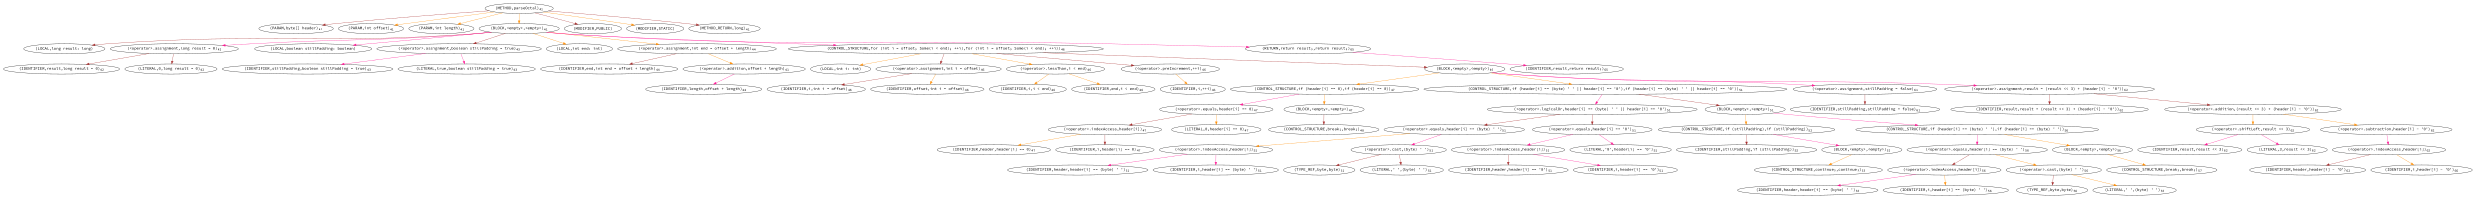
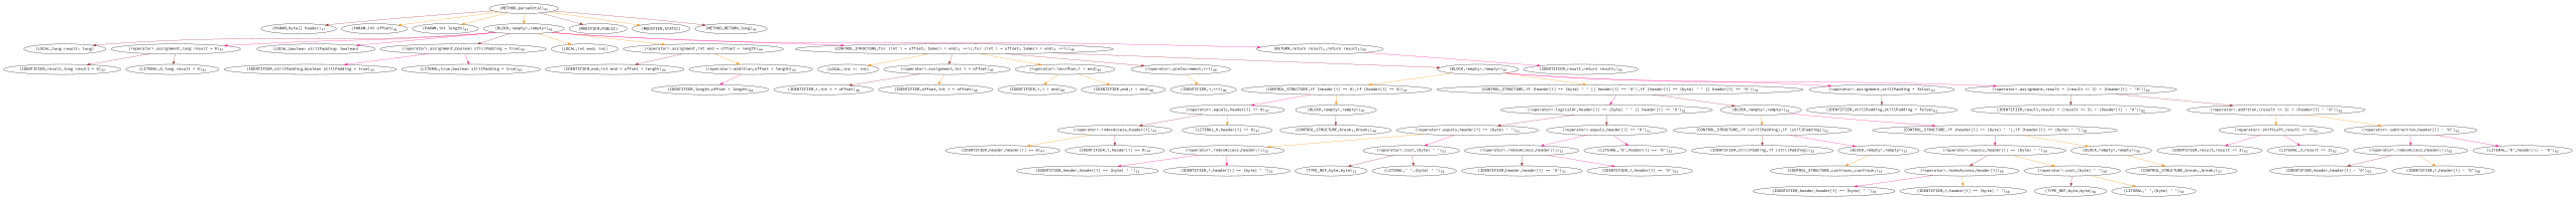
  digraph {
    fontname="Source Code Pro"
    node [fontname="Source Code Pro"]
    edge [color=darkorange fontname="Source Code Pro"]
    n1 [label=<(METHOD,parseOctal)<SUB>41</SUB>>]
    n2 [label=<(PARAM,byte[] header)<SUB>41</SUB>>]
    n3 [label=<(PARAM,int offset)<SUB>41</SUB>>]
    n4 [label=<(PARAM,int length)<SUB>41</SUB>>]
    n5 [label=<(BLOCK,&lt;empty&gt;,&lt;empty&gt;)<SUB>41</SUB>>]
    n6 [label=<(MODIFIER,PUBLIC)>]
    n7 [label=<(MODIFIER,STATIC)>]
    n8 [label=<(METHOD_RETURN,long)<SUB>41</SUB>>]
    n9 [label=<(LOCAL,long result: long)>]
    n10 [label=<(&lt;operator&gt;.assignment,long result = 0)<SUB>42</SUB>>]
    n11 [label=<(LOCAL,boolean stillPadding: boolean)>]
    n12 [label=<(&lt;operator&gt;.assignment,boolean stillPadding = true)<SUB>43</SUB>>]
    n13 [label=<(LOCAL,int end: int)>]
    n14 [label=<(&lt;operator&gt;.assignment,int end = offset + length)<SUB>44</SUB>>]
    n15 [label=<(CONTROL_STRUCTURE,for (int i = offset; Some(i &lt; end); ++i),for (int i = offset; Some(i &lt; end); ++i))<SUB>46</SUB>>]
    n16 [label=<(RETURN,return result;,return result;)<SUB>65</SUB>>]
    n17 [label=<(IDENTIFIER,result,long result = 0)<SUB>42</SUB>>]
    n18 [label=<(LITERAL,0,long result = 0)<SUB>42</SUB>>]
    n19 [label=<(IDENTIFIER,stillPadding,boolean stillPadding = true)<SUB>43</SUB>>]
    n20 [label=<(LITERAL,true,boolean stillPadding = true)<SUB>43</SUB>>]
    n21 [label=<(IDENTIFIER,end,int end = offset + length)<SUB>44</SUB>>]
    n22 [label=<(&lt;operator&gt;.addition,offset + length)<SUB>41</SUB>>]
    n23 [label=<(LOCAL,int i: int)>]
    n24 [label=<(&lt;operator&gt;.assignment,int i = offset)<SUB>46</SUB>>]
    n25 [label=<(&lt;operator&gt;.lessThan,i &lt; end)<SUB>46</SUB>>]
    n26 [label=<(&lt;operator&gt;.preIncrement,++i)<SUB>46</SUB>>]
    n27 [label=<(BLOCK,&lt;empty&gt;,&lt;empty&gt;)<SUB>46</SUB>>]
    n28 [label=<(IDENTIFIER,result,return result;)<SUB>65</SUB>>]
    n29 [label=<(IDENTIFIER,length,offset + length)<SUB>44</SUB>>]
    n30 [label=<(IDENTIFIER,i,int i = offset)<SUB>46</SUB>>]
    n31 [label=<(IDENTIFIER,offset,int i = offset)<SUB>46</SUB>>]
    n32 [label=<(IDENTIFIER,i,i &lt; end)<SUB>46</SUB>>]
    n33 [label=<(IDENTIFIER,end,i &lt; end)<SUB>46</SUB>>]
    n34 [label=<(IDENTIFIER,i,++i)<SUB>46</SUB>>]
    n35 [label=<(CONTROL_STRUCTURE,if (header[i] == 0),if (header[i] == 0))<SUB>47</SUB>>]
    n36 [label=<(CONTROL_STRUCTURE,if (header[i] == (byte) ' ' || header[i] == '0'),if (header[i] == (byte) ' ' || header[i] == '0'))<SUB>51</SUB>>]
    n37 [label=<(&lt;operator&gt;.assignment,stillPadding = false)<SUB>61</SUB>>]
    n38 [label=<(&lt;operator&gt;.assignment,result = (result &lt;&lt; 3) + (header[i] - '0'))<SUB>62</SUB>>]
    n39 [label=<(&lt;operator&gt;.equals,header[i] == 0)<SUB>47</SUB>>]
    n40 [label=<(BLOCK,&lt;empty&gt;,&lt;empty&gt;)<SUB>47</SUB>>]
    n41 [label=<(&lt;operator&gt;.logicalOr,header[i] == (byte) ' ' || header[i] == '0')<SUB>51</SUB>>]
    n42 [label=<(BLOCK,&lt;empty&gt;,&lt;empty&gt;)<SUB>51</SUB>>]
    n43 [label=<(IDENTIFIER,stillPadding,stillPadding = false)<SUB>61</SUB>>]
    n44 [label=<(IDENTIFIER,result,result = (result &lt;&lt; 3) + (header[i] - '0'))<SUB>62</SUB>>]
    n45 [label=<(&lt;operator&gt;.addition,(result &lt;&lt; 3) + (header[i] - '0'))<SUB>62</SUB>>]
    n46 [label=<(&lt;operator&gt;.indexAccess,header[i])<SUB>47</SUB>>]
    n47 [label=<(LITERAL,0,header[i] == 0)<SUB>47</SUB>>]
    n48 [label=<(CONTROL_STRUCTURE,break;,break;)<SUB>48</SUB>>]
    n49 [label=<(IDENTIFIER,header,header[i] == 0)<SUB>47</SUB>>]
    n50 [label=<(IDENTIFIER,i,header[i] == 0)<SUB>47</SUB>>]
    n51 [label=<(&lt;operator&gt;.equals,header[i] == (byte) ' ')<SUB>51</SUB>>]
    n52 [label=<(&lt;operator&gt;.equals,header[i] == '0')<SUB>51</SUB>>]
    n53 [label=<(CONTROL_STRUCTURE,if (stillPadding),if (stillPadding))<SUB>52</SUB>>]
    n54 [label=<(CONTROL_STRUCTURE,if (header[i] == (byte) ' '),if (header[i] == (byte) ' '))<SUB>56</SUB>>]
    n55 [label=<(&lt;operator&gt;.indexAccess,header[i])<SUB>51</SUB>>]
    n56 [label=<(&lt;operator&gt;.cast,(byte) ' ')<SUB>51</SUB>>]
    n57 [label=<(&lt;operator&gt;.indexAccess,header[i])<SUB>51</SUB>>]
    n58 [label=<(LITERAL,'0',header[i] == '0')<SUB>51</SUB>>]
    n59 [label=<(IDENTIFIER,header,header[i] == (byte) ' ')<SUB>51</SUB>>]
    n60 [label=<(IDENTIFIER,i,header[i] == (byte) ' ')<SUB>51</SUB>>]
    n61 [label=<(TYPE_REF,byte,byte)<SUB>51</SUB>>]
    n62 [label=<(LITERAL,' ',(byte) ' ')<SUB>51</SUB>>]
    n63 [label=<(IDENTIFIER,header,header[i] == '0')<SUB>51</SUB>>]
    n64 [label=<(IDENTIFIER,i,header[i] == '0')<SUB>51</SUB>>]
    n65 [label=<(IDENTIFIER,stillPadding,if (stillPadding))<SUB>52</SUB>>]
    n66 [label=<(BLOCK,&lt;empty&gt;,&lt;empty&gt;)<SUB>52</SUB>>]
    n67 [label=<(&lt;operator&gt;.equals,header[i] == (byte) ' ')<SUB>56</SUB>>]
    n68 [label=<(BLOCK,&lt;empty&gt;,&lt;empty&gt;)<SUB>56</SUB>>]
    n69 [label=<(CONTROL_STRUCTURE,continue;,continue;)<SUB>53</SUB>>]
    n70 [label=<(&lt;operator&gt;.indexAccess,header[i])<SUB>56</SUB>>]
    n71 [label=<(&lt;operator&gt;.cast,(byte) ' ')<SUB>56</SUB>>]
    n72 [label=<(CONTROL_STRUCTURE,break;,break;)<SUB>57</SUB>>]
    n73 [label=<(IDENTIFIER,header,header[i] == (byte) ' ')<SUB>56</SUB>>]
    n74 [label=<(IDENTIFIER,i,header[i] == (byte) ' ')<SUB>56</SUB>>]
    n75 [label=<(TYPE_REF,byte,byte)<SUB>56</SUB>>]
    n76 [label=<(LITERAL,' ',(byte) ' ')<SUB>56</SUB>>]
    n77 [label=<(&lt;operator&gt;.shiftLeft,result &lt;&lt; 3)<SUB>62</SUB>>]
    n78 [label=<(&lt;operator&gt;.subtraction,header[i] - '0')<SUB>62</SUB>>]
    n79 [label=<(IDENTIFIER,result,result &lt;&lt; 3)<SUB>62</SUB>>]
    n80 [label=<(LITERAL,3,result &lt;&lt; 3)<SUB>62</SUB>>]
    n81 [label=<(&lt;operator&gt;.indexAccess,header[i])<SUB>62</SUB>>]
+   n82 [label=<(LITERAL,'0',header[i] - '0')<SUB>62</SUB>>]
    n83 [label=<(IDENTIFIER,header,header[i] - '0')<SUB>62</SUB>>]
    n84 [label=<(IDENTIFIER,i,header[i] - '0')<SUB>66</SUB>>]
    n1 -> n2 [color=brown]
    n1 -> n3
    n1 -> n4
    n1 -> n5
    n1 -> n6 [color=brown]
    n1 -> n7
    n1 -> n8 [color=brown]
    n5 -> n9 [color=brown]
    n5 -> n10 [color=deeppink]
    n5 -> n11 [color=deeppink]
    n5 -> n12 [color=brown]
    n5 -> n13
    n5 -> n14
    n5 -> n15 [color=deeppink]
    n5 -> n16 [color=deeppink]
    n10 -> n17 [color=brown]
    n10 -> n18 [color=brown]
    n12 -> n19 [color=deeppink]
    n12 -> n20 [color=deeppink]
    n14 -> n21 [color=brown]
    n14 -> n22
    n15 -> n23
    n15 -> n24 [color=brown]
    n15 -> n25
    n15 -> n26 [color=brown]
    n15 -> n27 [color=brown]
    n16 -> n28 [color=deeppink]
    n22 -> n29 [color=deeppink]
    n24 -> n30 [color=brown]
    n24 -> n31
    n25 -> n32
    n25 -> n33
    n26 -> n34
    n27 -> n35
    n27 -> n36
    n27 -> n37 [color=deeppink]
    n27 -> n38 [color=deeppink]
    n35 -> n39 [color=deeppink]
    n35 -> n40
    n36 -> n41 [color=deeppink]
    n36 -> n42 [color=brown]
    n37 -> n43 [color=brown]
    n38 -> n44 [color=brown]
    n38 -> n45 [color=brown]
    n39 -> n46 [color=brown]
    n39 -> n47
    n40 -> n48 [color=brown]
    n41 -> n51 [color=brown]
    n41 -> n52 [color=brown]
    n42 -> n53
    n42 -> n54 [color=deeppink]
    n45 -> n77
    n45 -> n78
    n46 -> n49
    n46 -> n50 [color=brown]
    n51 -> n55
    n51 -> n56 [color=deeppink]
    n52 -> n57 [color=deeppink]
    n52 -> n58 [color=deeppink]
    n53 -> n65 [color=brown]
    n53 -> n66 [color=deeppink]
    n54 -> n67 [color=deeppink]
    n54 -> n68
    n55 -> n59 [color=deeppink]
    n55 -> n60 [color=deeppink]
    n56 -> n61 [color=brown]
    n56 -> n62 [color=brown]
    n57 -> n63 [color=brown]
    n57 -> n64 [color=deeppink]
    n66 -> n69
    n67 -> n70 [color=brown]
    n67 -> n71
    n68 -> n72
    n70 -> n73 [color=deeppink]
    n70 -> n74
    n71 -> n75 [color=brown]
    n71 -> n76
    n77 -> n79 [color=deeppink]
    n77 -> n80 [color=deeppink]
    n78 -> n81 [color=deeppink]
+   n78 -> n82 [color=deeppink]
    n81 -> n83 [color=brown]
    n81 -> n84
  }
